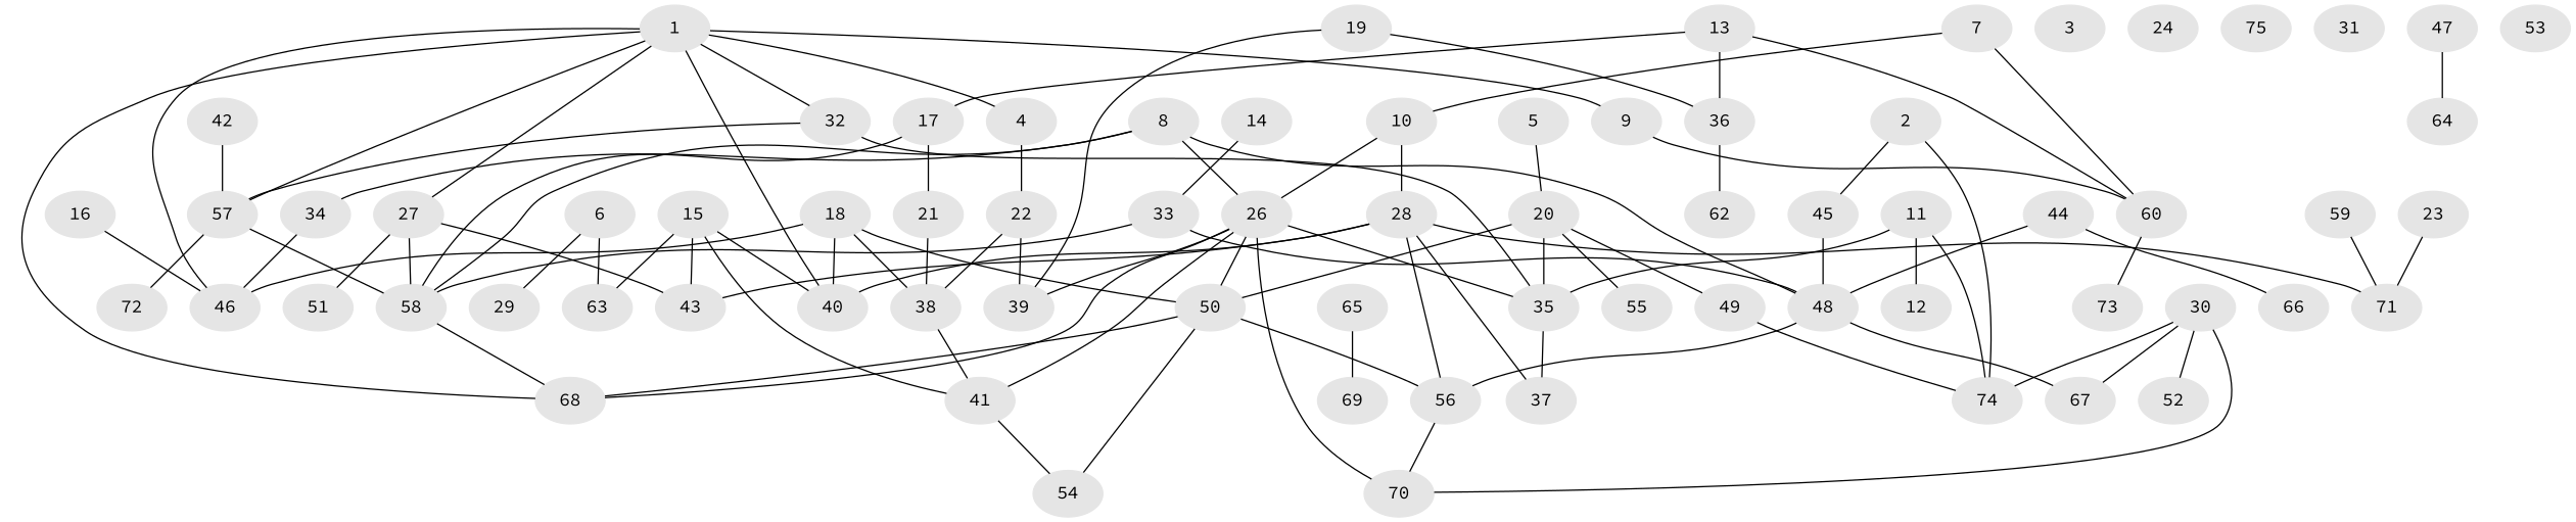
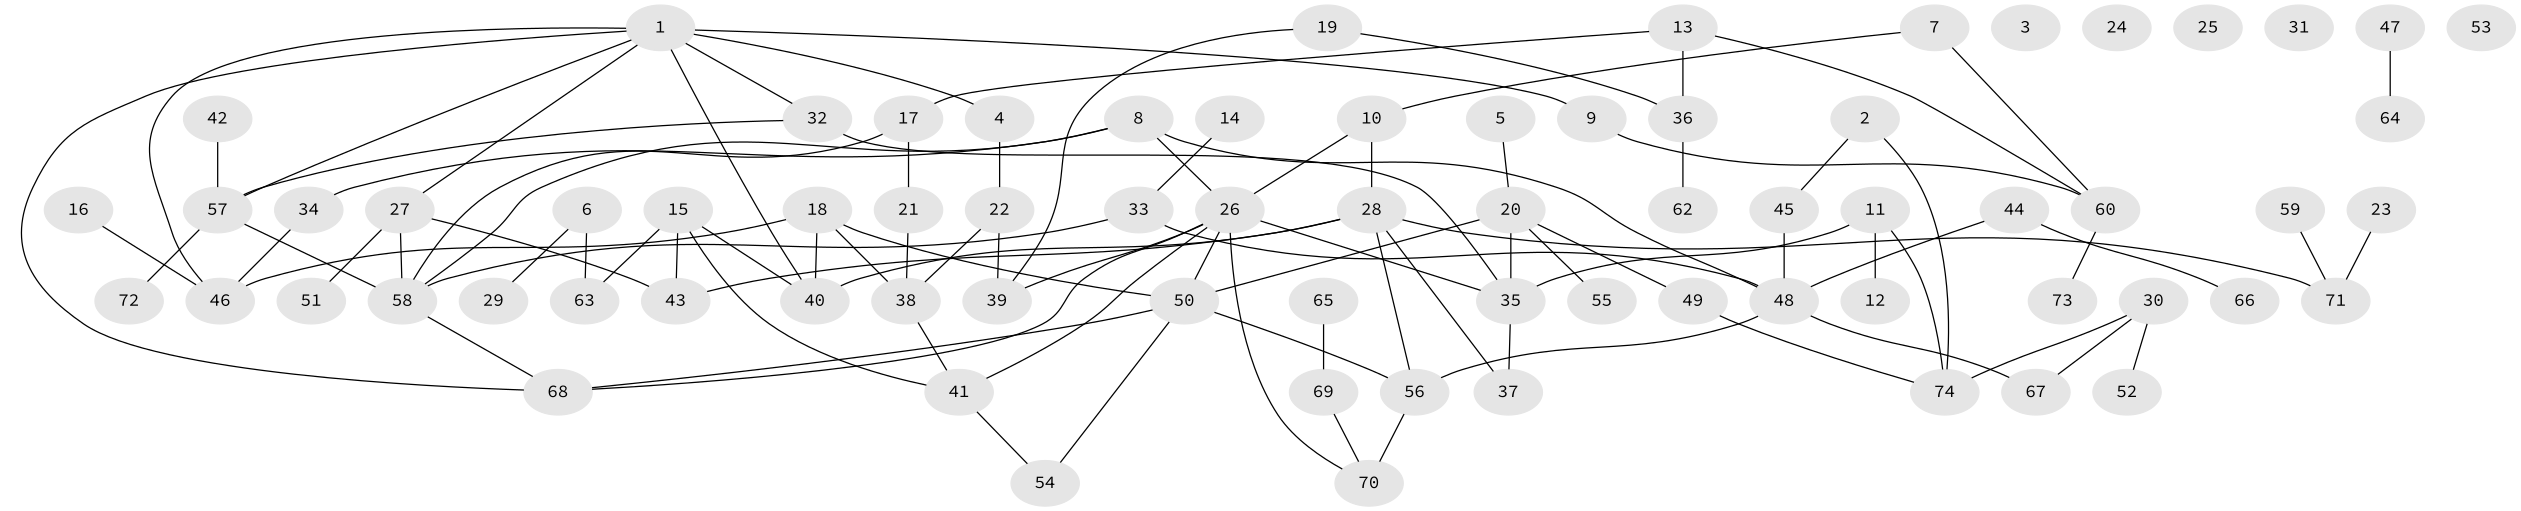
  graph {
    fontname="Source Code Pro"
    node [color=gray90 fontname="Source Code Pro" style=filled]
    edge [fontname="Source Code Pro"]
    1
    4
    9
    27
    32
    40
    46
    57
    68
    22
    60
    58
    43
    51
    35
    72
    2
    45
    74
    48
    3
    38
    39
    5
    20
    50
    49
    55
    6
    29
    63
    7
    10
    26
    28
    73
    8
    34
    41
    70
    56
    67
    71
    37
    11
    12
    13
    17
    36
    21
    62
    14
    33
    15
    54
    16
    18
    19
    23
    24
-   25 [label=75]
+   25
    30
    52
    31
    42
    44
    66
    47
    64
    53
    59
    65
    69
    1 -- 4
    1 -- 9
    1 -- 27
    1 -- 32
    1 -- 40
    1 -- 46
    1 -- 57
    1 -- 68
    4 -- 22
    9 -- 60
    27 -- 58
    27 -- 43
    27 -- 51
    32 -- 57
    32 -- 35
    57 -- 58
    57 -- 72
    22 -- 38
    22 -- 39
    60 -- 73
    58 -- 68
    35 -- 37
    2 -- 45
    2 -- 74
    45 -- 48
    48 -- 56
    48 -- 67
    38 -- 41
    5 -- 20
    20 -- 35
    20 -- 50
    20 -- 49
    20 -- 55
    50 -- 68
    50 -- 56
    50 -- 54
    49 -- 74
    6 -- 29
    6 -- 63
    7 -- 60
    7 -- 10
    10 -- 26
    10 -- 28
    26 -- 68
    26 -- 35
    26 -- 39
    26 -- 50
    26 -- 41
    26 -- 70
    28 -- 40
    28 -- 43
    28 -- 56
    28 -- 71
    28 -- 37
    8 -- 58
    8 -- 48
    8 -- 26
    8 -- 34
    34 -- 46
    41 -- 54
    56 -- 70
    11 -- 35
    11 -- 74
    11 -- 12
    13 -- 60
    13 -- 17
    13 -- 36
    17 -- 58
    17 -- 21
    36 -- 62
    21 -- 38
    14 -- 33
    33 -- 58
    33 -- 48
    15 -- 40
    15 -- 43
    15 -- 63
    15 -- 41
    16 -- 46
    18 -- 40
    18 -- 46
    18 -- 38
    18 -- 50
    19 -- 39
    19 -- 36
    23 -- 71
    30 -- 74
    30 -- 67
    30 -- 52
    42 -- 57
    44 -- 48
    44 -- 66
    47 -- 64
    59 -- 71
    65 -- 69
-   30 -- 70
+   69 -- 70
  }
